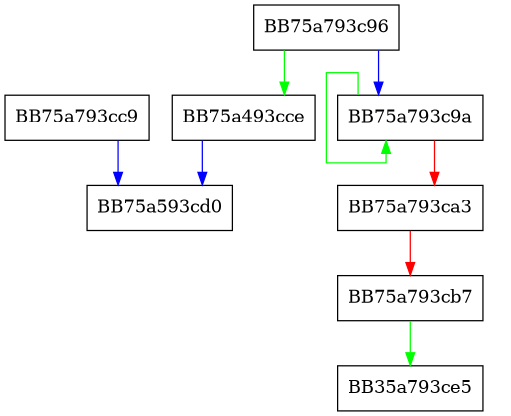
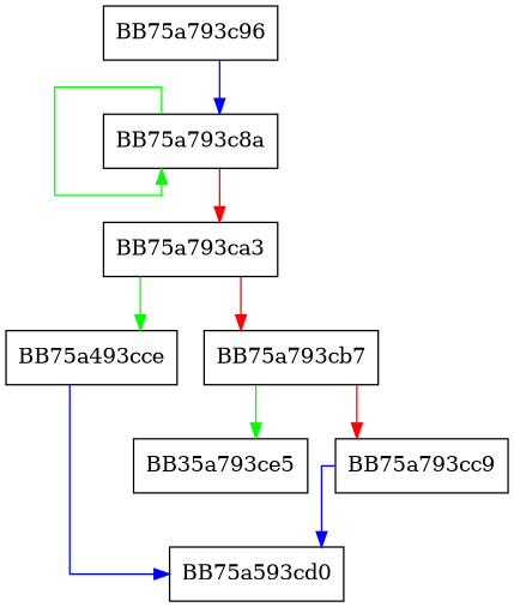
  digraph {
    splines=ortho
    node [shape=box]
    edge [color=blue]
    n1 [label=BB75a493cce]
    n2 [label=BB75a593cd0]
    BB75a793c96
-   BB75a793c9a
+   BB75a793c9a [label=BB75a793c8a]
    BB75a793ca3
    BB75a793cb7
    n7 [label=BB35a793ce5]
    BB75a793cc9
    n1 -> n2
    BB75a793c96 -> BB75a793c9a
    BB75a793c9a -> BB75a793c9a [color=green]
    BB75a793c9a -> BB75a793ca3 [color=red]
-   BB75a793c96 -> n1 [color=green]
+   BB75a793ca3 -> n1 [color=green]
    BB75a793ca3 -> BB75a793cb7 [color=red]
    BB75a793cb7 -> n7 [color=green]
+   BB75a793cb7 -> BB75a793cc9 [color=red]
    BB75a793cc9 -> n2
  }
